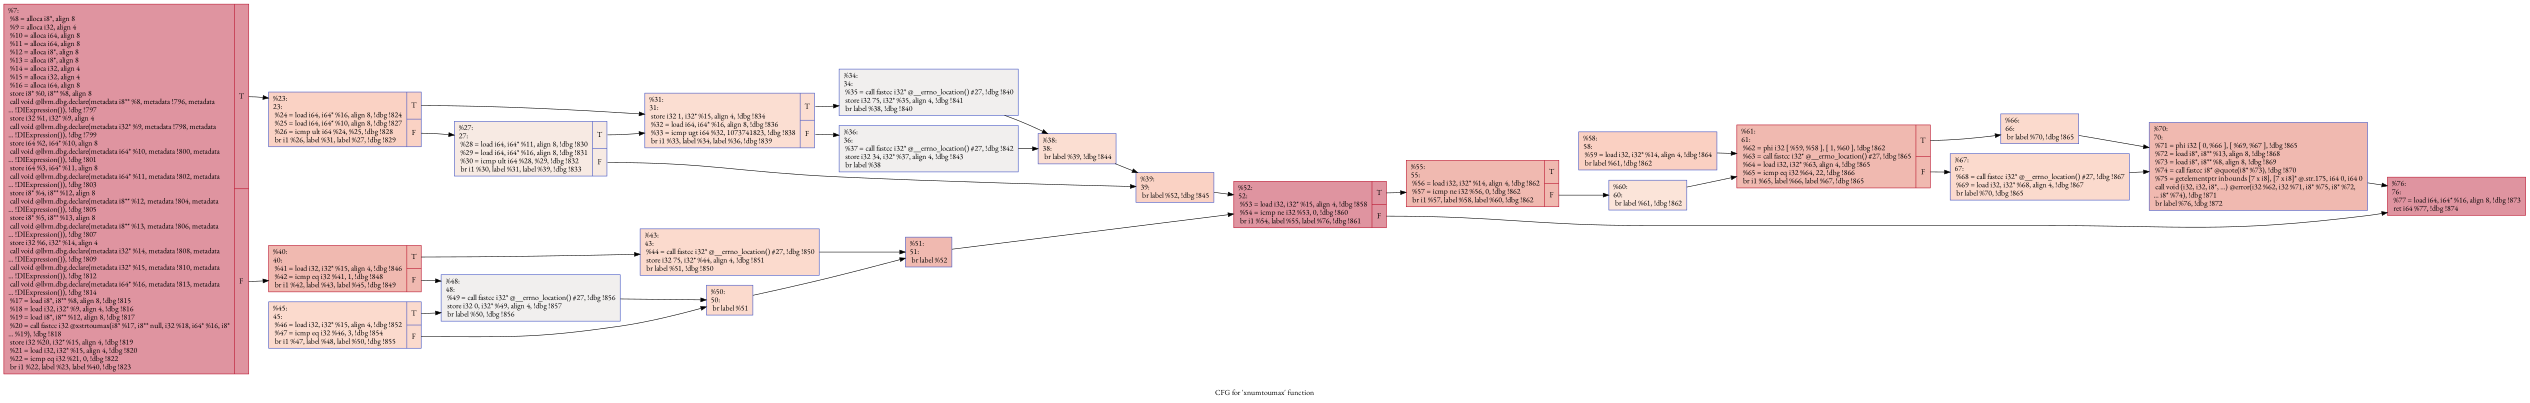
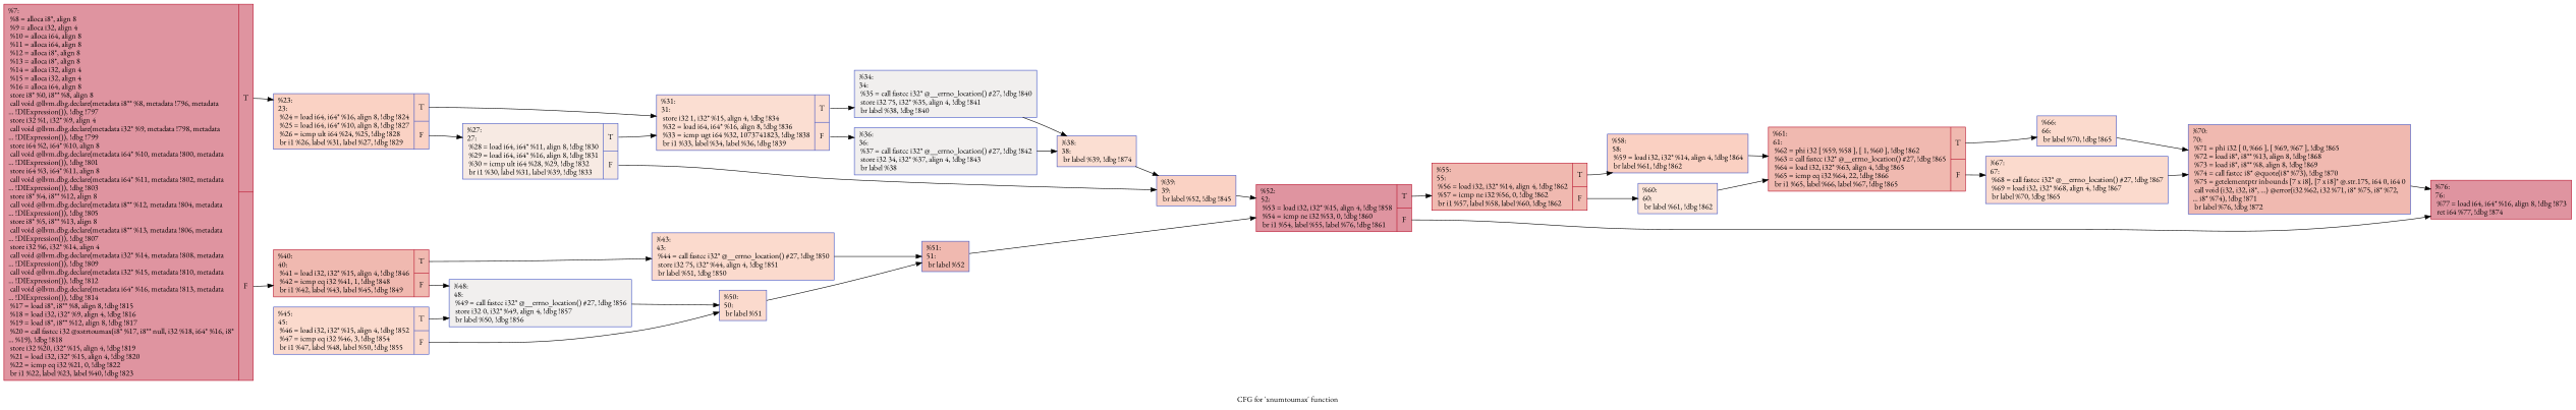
  digraph {
    fontname="EB Garamond"
    label="CFG for 'xnumtoumax' function"
    rankdir=LR
    node [color="#3d50c3ff" fillcolor="#de614d70" fontname="EB Garamond" shape=record style=filled]
    edge [fontname="EB Garamond"]
    n1 [color="#b70d28ff" fillcolor="#b70d2870" label="{%7:\l  %8 = alloca i8*, align 8\l  %9 = alloca i32, align 4\l  %10 = alloca i64, align 8\l  %11 = alloca i64, align 8\l  %12 = alloca i8*, align 8\l  %13 = alloca i8*, align 8\l  %14 = alloca i32, align 4\l  %15 = alloca i32, align 4\l  %16 = alloca i64, align 8\l  store i8* %0, i8** %8, align 8\l  call void @llvm.dbg.declare(metadata i8** %8, metadata !796, metadata\l... !DIExpression()), !dbg !797\l  store i32 %1, i32* %9, align 4\l  call void @llvm.dbg.declare(metadata i32* %9, metadata !798, metadata\l... !DIExpression()), !dbg !799\l  store i64 %2, i64* %10, align 8\l  call void @llvm.dbg.declare(metadata i64* %10, metadata !800, metadata\l... !DIExpression()), !dbg !801\l  store i64 %3, i64* %11, align 8\l  call void @llvm.dbg.declare(metadata i64* %11, metadata !802, metadata\l... !DIExpression()), !dbg !803\l  store i8* %4, i8** %12, align 8\l  call void @llvm.dbg.declare(metadata i8** %12, metadata !804, metadata\l... !DIExpression()), !dbg !805\l  store i8* %5, i8** %13, align 8\l  call void @llvm.dbg.declare(metadata i8** %13, metadata !806, metadata\l... !DIExpression()), !dbg !807\l  store i32 %6, i32* %14, align 4\l  call void @llvm.dbg.declare(metadata i32* %14, metadata !808, metadata\l... !DIExpression()), !dbg !809\l  call void @llvm.dbg.declare(metadata i32* %15, metadata !810, metadata\l... !DIExpression()), !dbg !812\l  call void @llvm.dbg.declare(metadata i64* %16, metadata !813, metadata\l... !DIExpression()), !dbg !814\l  %17 = load i8*, i8** %8, align 8, !dbg !815\l  %18 = load i32, i32* %9, align 4, !dbg !816\l  %19 = load i8*, i8** %12, align 8, !dbg !817\l  %20 = call fastcc i32 @xstrtoumax(i8* %17, i8** null, i32 %18, i64* %16, i8*\l... %19), !dbg !818\l  store i32 %20, i32* %15, align 4, !dbg !819\l  %21 = load i32, i32* %15, align 4, !dbg !820\l  %22 = icmp eq i32 %21, 0, !dbg !822\l  br i1 %22, label %23, label %40, !dbg !823\l|{<s0>T|<s1>F}}"]
    n2 [fillcolor="#f4987a70" label="{%23:\l23:                                               \l  %24 = load i64, i64* %16, align 8, !dbg !824\l  %25 = load i64, i64* %10, align 8, !dbg !827\l  %26 = icmp ult i64 %24, %25, !dbg !828\l  br i1 %26, label %31, label %27, !dbg !829\l|{<s0>T|<s1>F}}"]
    n3 [color="#b70d28ff" label="{%40:\l40:                                               \l  %41 = load i32, i32* %15, align 4, !dbg !846\l  %42 = icmp eq i32 %41, 1, !dbg !848\l  br i1 %42, label %43, label %45, !dbg !849\l|{<s0>T|<s1>F}}"]
    n4 [fillcolor="#f7b59970" label="{%31:\l31:                                               \l  store i32 1, i32* %15, align 4, !dbg !834\l  %32 = load i64, i64* %16, align 8, !dbg !836\l  %33 = icmp ugt i64 %32, 1073741823, !dbg !838\l  br i1 %33, label %34, label %36, !dbg !839\l|{<s0>T|<s1>F}}"]
    n5 [fillcolor="#eed0c070" label="{%27:\l27:                                               \l  %28 = load i64, i64* %11, align 8, !dbg !830\l  %29 = load i64, i64* %16, align 8, !dbg !831\l  %30 = icmp ult i64 %28, %29, !dbg !832\l  br i1 %30, label %31, label %39, !dbg !833\l|{<s0>T|<s1>F}}"]
    n6 [fillcolor="#f7ac8e70" label="{%43:\l43:                                               \l  %44 = call fastcc i32* @__errno_location() #27, !dbg !850\l  store i32 75, i32* %44, align 4, !dbg !851\l  br label %51, !dbg !850\l}"]
    n7 [fillcolor="#e0dbd870" label="{%48:\l48:                                               \l  %49 = call fastcc i32* @__errno_location() #27, !dbg !856\l  store i32 0, i32* %49, align 4, !dbg !857\l  br label %50, !dbg !856\l}"]
    n8 [fillcolor="#e0dbd870" label="{%34:\l34:                                               \l  %35 = call fastcc i32* @__errno_location() #27, !dbg !840\l  store i32 75, i32* %35, align 4, !dbg !841\l  br label %38, !dbg !840\l}"]
    n9 [fillcolor="#e0dbd870" label="{%36:\l36:                                               \l  %37 = call fastcc i32* @__errno_location() #27, !dbg !842\l  store i32 34, i32* %37, align 4, !dbg !843\l  br label %38\l}"]
    n10 [fillcolor="#f4987a70" label="{%39:\l39:                                               \l  br label %52, !dbg !845\l}"]
    n11 [label="{%51:\l51:                                               \l  br label %52\l}"]
    n12 [fillcolor="#f7ac8e70" label="{%45:\l45:                                               \l  %46 = load i32, i32* %15, align 4, !dbg !852\l  %47 = icmp eq i32 %46, 3, !dbg !854\l  br i1 %47, label %48, label %50, !dbg !855\l|{<s0>T|<s1>F}}"]
    n13 [fillcolor="#f7ac8e70" label="{%50:\l50:                                               \l  br label %51\l}"]
-   n14 [fillcolor="#f7b59970" label="{%38:\l38:                                               \l  br label %39, !dbg !844\l}"]
+   n14 [fillcolor="#f7b59970" label="{%38:\l38:                                               \l  br label %39, !dbg !874\l}"]
    n15 [color="#b70d28ff" fillcolor="#b70d2870" label="{%52:\l52:                                               \l  %53 = load i32, i32* %15, align 4, !dbg !858\l  %54 = icmp ne i32 %53, 0, !dbg !860\l  br i1 %54, label %55, label %76, !dbg !861\l|{<s0>T|<s1>F}}"]
    n16 [color="#b70d28ff" label="{%55:\l55:                                               \l  %56 = load i32, i32* %14, align 4, !dbg !862\l  %57 = icmp ne i32 %56, 0, !dbg !862\l  br i1 %57, label %58, label %60, !dbg !862\l|{<s0>T|<s1>F}}"]
    n17 [color="#b70d28ff" fillcolor="#b70d2870" label="{%76:\l76:                                               \l  %77 = load i64, i64* %16, align 8, !dbg !873\l  ret i64 %77, !dbg !874\l}"]
    n18 [fillcolor="#f3947570" label="{%58:\l58:                                               \l  %59 = load i32, i32* %14, align 4, !dbg !864\l  br label %61, !dbg !862\l}"]
    n19 [fillcolor="#f5c1a970" label="{%60:\l60:                                               \l  br label %61, !dbg !862\l}"]
    n20 [color="#b70d28ff" label="{%61:\l61:                                               \l  %62 = phi i32 [ %59, %58 ], [ 1, %60 ], !dbg !862\l  %63 = call fastcc i32* @__errno_location() #27, !dbg !865\l  %64 = load i32, i32* %63, align 4, !dbg !865\l  %65 = icmp eq i32 %64, 22, !dbg !866\l  br i1 %65, label %66, label %67, !dbg !865\l|{<s0>T|<s1>F}}"]
    n21 [fillcolor="#f7ac8e70" label="{%66:\l66:                                               \l  br label %70, !dbg !865\l}"]
    n22 [fillcolor="#f7ac8e70" label="{%67:\l67:                                               \l  %68 = call fastcc i32* @__errno_location() #27, !dbg !867\l  %69 = load i32, i32* %68, align 4, !dbg !867\l  br label %70, !dbg !865\l}"]
    n23 [label="{%70:\l70:                                               \l  %71 = phi i32 [ 0, %66 ], [ %69, %67 ], !dbg !865\l  %72 = load i8*, i8** %13, align 8, !dbg !868\l  %73 = load i8*, i8** %8, align 8, !dbg !869\l  %74 = call fastcc i8* @quote(i8* %73), !dbg !870\l  %75 = getelementptr inbounds [7 x i8], [7 x i8]* @.str.175, i64 0, i64 0\l  call void (i32, i32, i8*, ...) @error(i32 %62, i32 %71, i8* %75, i8* %72,\l... i8* %74), !dbg !871\l  br label %76, !dbg !872\l}"]
    n1 -> n2 [tailport=s0]
    n1 -> n3 [tailport=s1]
    n2 -> n4 [tailport=s0]
    n2 -> n5 [tailport=s1]
    n3 -> n6 [tailport=s0]
    n3 -> n7 [tailport=s1]
    n4 -> n8 [tailport=s0]
    n4 -> n9 [tailport=s1]
    n5 -> n4 [tailport=s0]
    n5 -> n10 [tailport=s1]
    n6 -> n11
    n7 -> n13
    n8 -> n14
    n9 -> n14
    n10 -> n15
    n11 -> n15
    n12 -> n7 [tailport=s0]
    n12 -> n13 [tailport=s1]
    n13 -> n11
    n14 -> n10
    n15 -> n16 [tailport=s0]
    n15 -> n17 [tailport=s1]
+   n16 -> n18 [tailport=s0]
    n16 -> n19 [tailport=s1]
    n18 -> n20
    n19 -> n20
    n20 -> n21 [tailport=s0]
    n20 -> n22 [tailport=s1]
    n21 -> n23
    n22 -> n23
    n23 -> n17
  }
